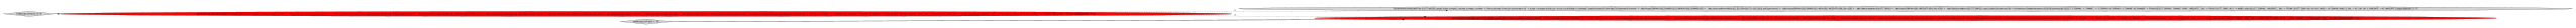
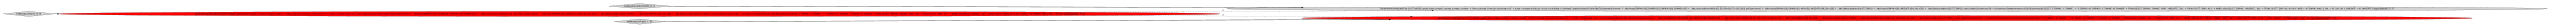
  digraph {
    rankdir=LR
    fontname=Roboto
    node [fillcolor=lightgray shape=ellipse style=filled fontname=Roboto]
    edge [style=bold fontname=Roboto]
    n1 [fillcolor=red label="CalciteAssert.model(JdbcTest.SCOTT_MODEL).query(\"select e.empno, e.ename, e.empno, e.ename \" + \"from scott.emp e inner join scott.emp m on \" + \"e.mgr = m.empno and e.sal > m.sal\").explainContains(\"PLAN=JdbcToEnumerableConverter\" + \" JdbcProject(EMPNO=($2(, ENAME=($3(, EMPNO0=($2(, ENAME0=($3()\" + \" JdbcJoin(condition=(AND(=($4, $0), >($5, $1))(, joinType=(inner()\" + \" JdbcProject(EMPNO=($0(, SAL=($5()\" + \" JdbcTableScan(table=((SCOTT, EMP(()\" + \" JdbcProject(EMPNO=($0(, ENAME=($1(, MGR=($3(, SAL=($5()\" + \" JdbcTableScan(table=((SCOTT, EMP(()\").runs().enable(CalciteAssert.DB == CalciteAssert.DatabaseInstance.HSQLDB).planHasSql(\"SELECT \"t0\".\"EMPNO\", \"t0\".\"ENAME\", \" + \"\"t0\".\"EMPNO\" AS \"EMPNO0\", \"t0\".\"ENAME\" AS \"ENAME0\"\" + \"FROM (SELECT \"EMPNO\", \"SAL\"\" + \"FROM \"SCOTT\".\"EMP\") AS \"t\"\" + \"INNER JOIN (SELECT \"EMPNO\", \"ENAME\", \"MGR\", \"SAL\"\" + \"FROM \"SCOTT\".\"EMP\") AS \"t0\" \" + \"ON \"t\".\"EMPNO\" = \"t0\".\"MGR\" AND \"t\".\"SAL\" < \"t0\".\"SAL\"\")@@@3@@@['0', '1', '0']"]
    n2 [label="CalciteAssert.model(JdbcTest.SCOTT_MODEL).query(\"select e.empno, e.ename, e.empno, e.ename \" + \"from scott.emp e inner join scott.emp m on \" + \"e.mgr = m.empno and (e.sal > m.sal or m.hiredate > e.hiredate)\").explainContains(\"PLAN=JdbcToEnumerableConverter\" + \" JdbcProject(EMPNO=($0(, ENAME=($1(, EMPNO0=($0(, ENAME0=($1()\" + \" JdbcJoin(condition=(AND(=($2, $5), OR(>($4, $7), >($6, $3)))(, joinType=(inner()\" + \" JdbcProject(EMPNO=($0(, ENAME=($1(, MGR=($3(, HIREDATE=($4(, SAL=($5()\" + \" JdbcTableScan(table=((SCOTT, EMP(()\" + \" JdbcProject(EMPNO=($0(, HIREDATE=($4(, SAL=($5()\" + \" JdbcTableScan(table=((SCOTT, EMP(()\").runs().enable(CalciteAssert.DB == CalciteAssert.DatabaseInstance.HSQLDB).planHasSql(\"SELECT \"t\".\"EMPNO\", \"t\".\"ENAME\", \" + \"\"t\".\"EMPNO\" AS \"EMPNO0\", \"t\".\"ENAME\" AS \"ENAME0\"\" + \"FROM (SELECT \"EMPNO\", \"ENAME\", \"MGR\", \"HIREDATE\", \"SAL\"\" + \"FROM \"SCOTT\".\"EMP\") AS \"t\"\" + \"INNER JOIN (SELECT \"EMPNO\", \"HIREDATE\", \"SAL\"\" + \"FROM \"SCOTT\".\"EMP\") AS \"t0\" ON \"t\".\"MGR\" = \"t0\".\"EMPNO\" AND (\"t\".\"SAL\" > \"t0\".\"SAL\" OR \"t\".\"HIREDATE\" < \"t0\".\"HIREDATE\")\")@@@3@@@['0', '0', '1']"]
    n3 [fillcolor=red label="CalciteAssert.model(JdbcTest.SCOTT_MODEL).query(\"select e.empno, e.ename, e.empno, e.ename \" + \"from scott.emp e inner join scott.emp m on \" + \"e.mgr = m.empno and e.sal > m.sal\").explainContains(\"PLAN=JdbcToEnumerableConverter\" + \" JdbcProject(EMPNO=($0(, ENAME=($1(, EMPNO0=($0(, ENAME0=($1()\" + \" JdbcJoin(condition=(AND(=($2, $4), >($3, $5))(, joinType=(inner()\" + \" JdbcProject(EMPNO=($0(, ENAME=($1(, MGR=($3(, SAL=($5()\" + \" JdbcTableScan(table=((SCOTT, EMP(()\" + \" JdbcProject(EMPNO=($0(, SAL=($5()\" + \" JdbcTableScan(table=((SCOTT, EMP(()\").runs().enable(CalciteAssert.DB == CalciteAssert.DatabaseInstance.HSQLDB).planHasSql(\"SELECT \"t\".\"EMPNO\", \"t\".\"ENAME\", \" + \"\"t\".\"EMPNO\" AS \"EMPNO0\", \"t\".\"ENAME\" AS \"ENAME0\"\" + \"FROM (SELECT \"EMPNO\", \"ENAME\", \"MGR\", \"SAL\"\" + \"FROM \"SCOTT\".\"EMP\") AS \"t\"\" + \"INNER JOIN (SELECT \"EMPNO\", \"SAL\"\" + \"FROM \"SCOTT\".\"EMP\") AS \"t0\" ON \"t\".\"MGR\" = \"t0\".\"EMPNO\" AND \"t\".\"SAL\" > \"t0\".\"SAL\"\")@@@3@@@['1', '0', '0']"]
    n4 [label="testMixedJoinPlan['0', '1', '0']" shape=diamond]
+   n5 [label="testMixedJoinWithOrPlan['0', '0', '1']" shape=diamond]
    n6 [label="testMixedJoinPlan['1', '0', '0']" shape=diamond]
    n3 -> n1 [label=0 style=dashed]
    n3 -> n2 [label=0 style=dashed]
    n4 -> n1
+   n5 -> n2
    n6 -> n3
  }
